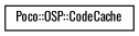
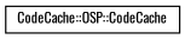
  digraph {
    rankdir=LR
    fontname=Oswald
-   n1 [color=black fillcolor=white fontname=Oswald fontsize=10 height=0.2 label="Poco::OSP::CodeCache" shape=record style=filled width=0.4]
+   n1 [color=black fillcolor=white fontname=Oswald fontsize=10 height=0.2 label="CodeCache::OSP::CodeCache" shape=record style=filled width=0.4]
  }
